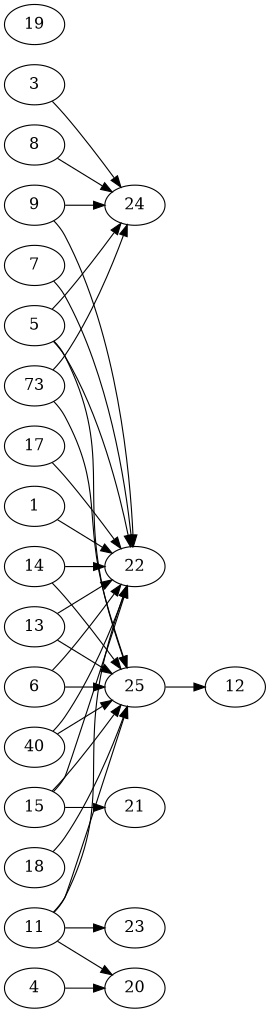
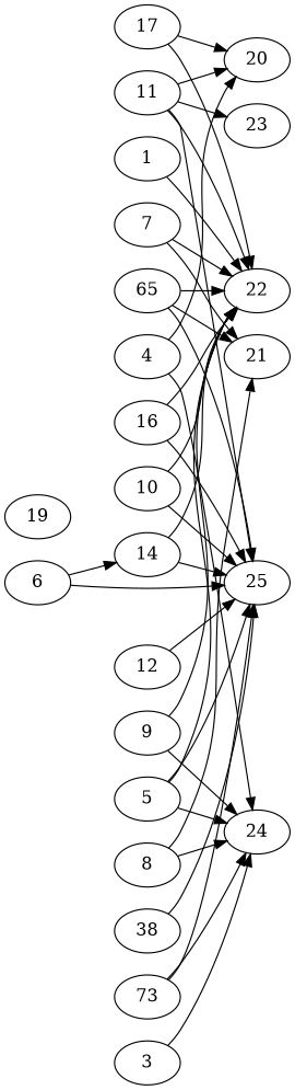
  digraph {
    rankdir=LR
    node [alpha=0.10]
    1 [alpha=0.19 expect_size=21772288]
    22 [expect_size=46129152]
    20 [expect_size=12098560]
    24 [alpha=0.00 expect_size=51916800]
    25 [alpha=0.18 expect_size=44275712]
    3 [alpha=0.11 expect_size=40199168]
    4 [alpha=0.20 expect_size=16408576]
    5 [alpha=0.09 expect_size=6276096]
    6 [alpha=0.09 expect_size=49157120]
    7 [alpha=0.06 expect_size=28369920]
    21 [alpha=0.12 expect_size=34557952]
    8 [alpha=0.17 expect_size=18630656]
    9 [alpha=0.17 expect_size=50553856]
-   10 [expect_size=10489856 label=40]
+   10 [expect_size=10489856]
    11 [alpha=0.05 expect_size=44655616]
    23 [alpha=0.03 expect_size=49327104]
    12 [alpha=0.01 expect_size=42190848]
    n18 [alpha=0.01 expect_size=39960576 label=73]
    14 [alpha=0.17 expect_size=18072576]
-   15 [alpha=0.02 expect_size=16940032]
-   16 [alpha=0.05 expect_size=38094848 label=13]
+   15 [alpha=0.02 expect_size=16940032 label=65]
+   16 [alpha=0.05 expect_size=38094848]
    17 [alpha=0.09 expect_size=12678144]
-   18 [alpha=0.19 expect_size=27287552]
+   18 [alpha=0.19 expect_size=27287552 label=38]
    19 [alpha=0.14 expect_size=19851264]
    1 -> 22
    3 -> 24
    4 -> 20
+   4 -> 24
    5 -> 22
    5 -> 24
    5 -> 25
-   6 -> 22
+   6 -> 14
    6 -> 25
    7 -> 22
+   7 -> 21
    8 -> 24
+   8 -> 21
    9 -> 22
    9 -> 24
    10 -> 22
    10 -> 25
    11 -> 22
    11 -> 20
    11 -> 25
    11 -> 23
-   25 -> 12
+   12 -> 25
    n18 -> 24
    n18 -> 25
    14 -> 22
    14 -> 25
    15 -> 22
    15 -> 25
    15 -> 21
    16 -> 22
    16 -> 25
    17 -> 22
+   17 -> 20
    18 -> 25
  }
